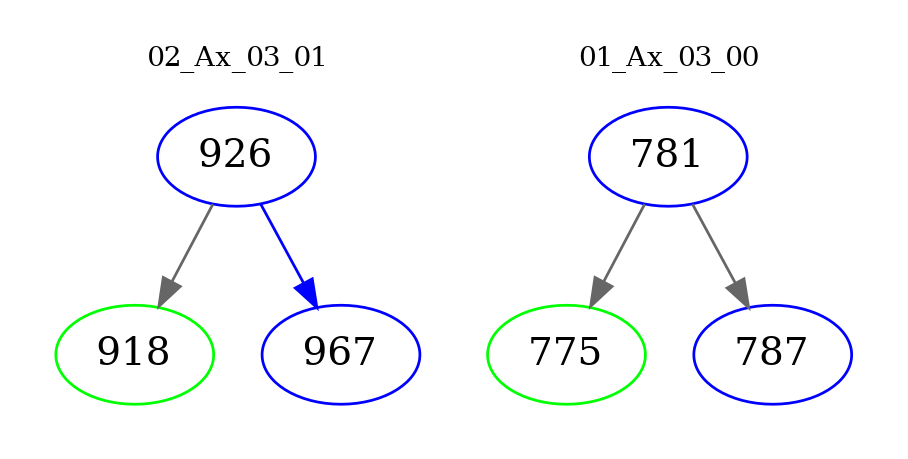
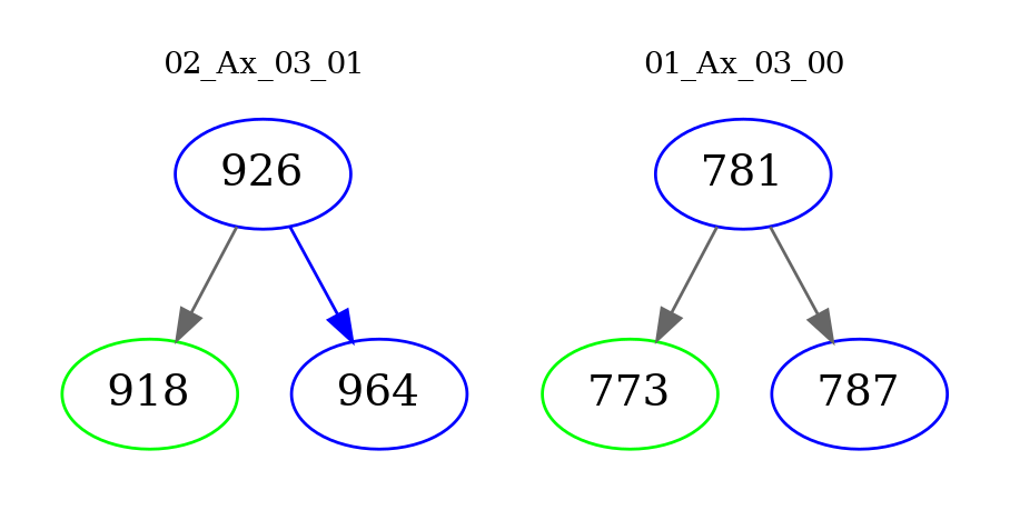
  digraph {
    node [color=blue]
    edge [color=gray40]
    n1 [label=926]
    n2 [color=green label=918]
-   n3 [label=967]
+   n3 [label=964]
    n4 [label=781]
-   n5 [color=green label=775]
+   n5 [color=green label=773]
    n6 [label=787]
    subgraph cluster_1 {
      color=white
      fontsize=10
      label="02_Ax_03_01"
      n1
      n2
      n3
    }
    subgraph cluster_2 {
      color=white
      fontsize=10
      label="01_Ax_03_00"
      n4
      n5
      n6
    }
    n1 -> n2
    n1 -> n3 [color=blue]
    n4 -> n5
    n4 -> n6
  }
